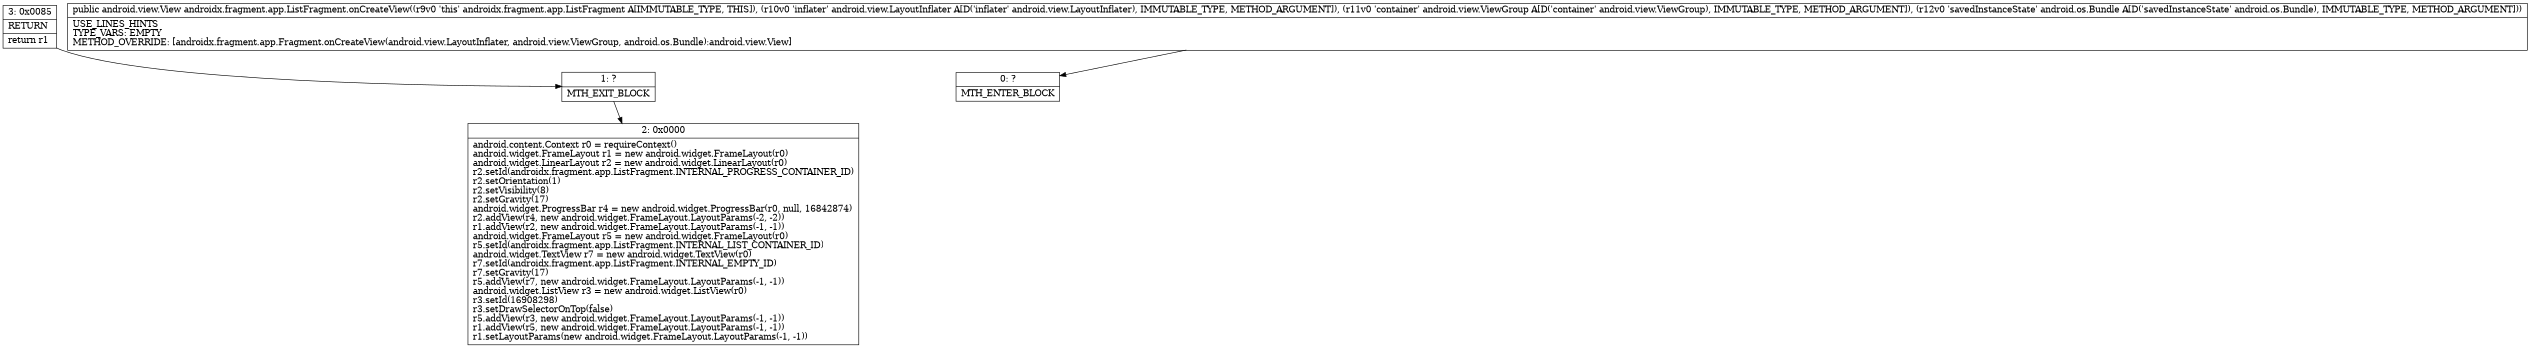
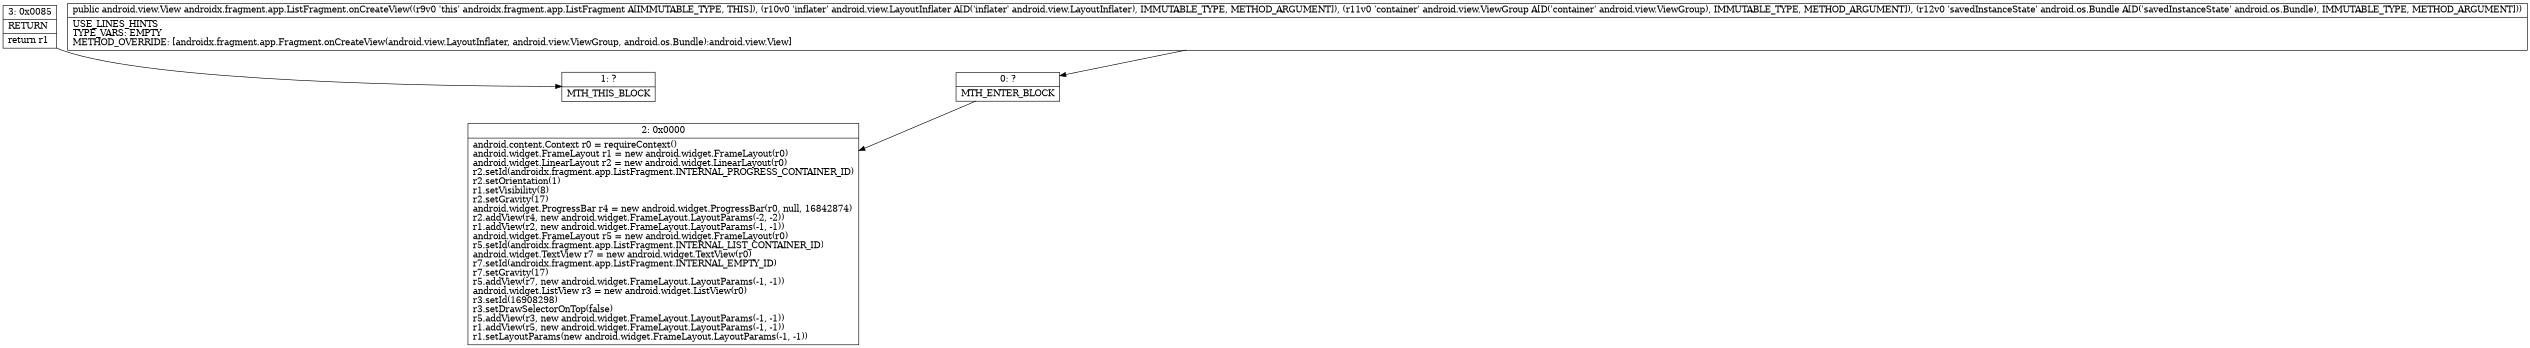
  digraph {
    node [shape=record]
    n1 [label="{0\:\ ?|MTH_ENTER_BLOCK\l}"]
-   n2 [label="{2\:\ 0x0000|android.content.Context r0 = requireContext()\landroid.widget.FrameLayout r1 = new android.widget.FrameLayout(r0)\landroid.widget.LinearLayout r2 = new android.widget.LinearLayout(r0)\lr2.setId(androidx.fragment.app.ListFragment.INTERNAL_PROGRESS_CONTAINER_ID)\lr2.setOrientation(1)\lr2.setVisibility(8)\lr2.setGravity(17)\landroid.widget.ProgressBar r4 = new android.widget.ProgressBar(r0, null, 16842874)\lr2.addView(r4, new android.widget.FrameLayout.LayoutParams(\-2, \-2))\lr1.addView(r2, new android.widget.FrameLayout.LayoutParams(\-1, \-1))\landroid.widget.FrameLayout r5 = new android.widget.FrameLayout(r0)\lr5.setId(androidx.fragment.app.ListFragment.INTERNAL_LIST_CONTAINER_ID)\landroid.widget.TextView r7 = new android.widget.TextView(r0)\lr7.setId(androidx.fragment.app.ListFragment.INTERNAL_EMPTY_ID)\lr7.setGravity(17)\lr5.addView(r7, new android.widget.FrameLayout.LayoutParams(\-1, \-1))\landroid.widget.ListView r3 = new android.widget.ListView(r0)\lr3.setId(16908298)\lr3.setDrawSelectorOnTop(false)\lr5.addView(r3, new android.widget.FrameLayout.LayoutParams(\-1, \-1))\lr1.addView(r5, new android.widget.FrameLayout.LayoutParams(\-1, \-1))\lr1.setLayoutParams(new android.widget.FrameLayout.LayoutParams(\-1, \-1))\l}"]
+   n2 [label="{2\:\ 0x0000|android.content.Context r0 = requireContext()\landroid.widget.FrameLayout r1 = new android.widget.FrameLayout(r0)\landroid.widget.LinearLayout r2 = new android.widget.LinearLayout(r0)\lr2.setId(androidx.fragment.app.ListFragment.INTERNAL_PROGRESS_CONTAINER_ID)\lr2.setOrientation(1)\lr1.setVisibility(8)\lr2.setGravity(17)\landroid.widget.ProgressBar r4 = new android.widget.ProgressBar(r0, null, 16842874)\lr2.addView(r4, new android.widget.FrameLayout.LayoutParams(\-2, \-2))\lr1.addView(r2, new android.widget.FrameLayout.LayoutParams(\-1, \-1))\landroid.widget.FrameLayout r5 = new android.widget.FrameLayout(r0)\lr5.setId(androidx.fragment.app.ListFragment.INTERNAL_LIST_CONTAINER_ID)\landroid.widget.TextView r7 = new android.widget.TextView(r0)\lr7.setId(androidx.fragment.app.ListFragment.INTERNAL_EMPTY_ID)\lr7.setGravity(17)\lr5.addView(r7, new android.widget.FrameLayout.LayoutParams(\-1, \-1))\landroid.widget.ListView r3 = new android.widget.ListView(r0)\lr3.setId(16908298)\lr3.setDrawSelectorOnTop(false)\lr5.addView(r3, new android.widget.FrameLayout.LayoutParams(\-1, \-1))\lr1.addView(r5, new android.widget.FrameLayout.LayoutParams(\-1, \-1))\lr1.setLayoutParams(new android.widget.FrameLayout.LayoutParams(\-1, \-1))\l}"]
    n3 [label="{3\:\ 0x0085|RETURN\l|return r1\l}"]
-   n4 [label="{1\:\ ?|MTH_EXIT_BLOCK\l}"]
+   n4 [label="{1\:\ ?|MTH_THIS_BLOCK\l}"]
    n5 [label="{public android.view.View androidx.fragment.app.ListFragment.onCreateView((r9v0 'this' androidx.fragment.app.ListFragment A[IMMUTABLE_TYPE, THIS]), (r10v0 'inflater' android.view.LayoutInflater A[D('inflater' android.view.LayoutInflater), IMMUTABLE_TYPE, METHOD_ARGUMENT]), (r11v0 'container' android.view.ViewGroup A[D('container' android.view.ViewGroup), IMMUTABLE_TYPE, METHOD_ARGUMENT]), (r12v0 'savedInstanceState' android.os.Bundle A[D('savedInstanceState' android.os.Bundle), IMMUTABLE_TYPE, METHOD_ARGUMENT]))  | USE_LINES_HINTS\lTYPE_VARS: EMPTY\lMETHOD_OVERRIDE: [androidx.fragment.app.Fragment.onCreateView(android.view.LayoutInflater, android.view.ViewGroup, android.os.Bundle):android.view.View]\l}"]
-   n4 -> n2
+   n1 -> n2
    n3 -> n4
    n5 -> n1
  }
